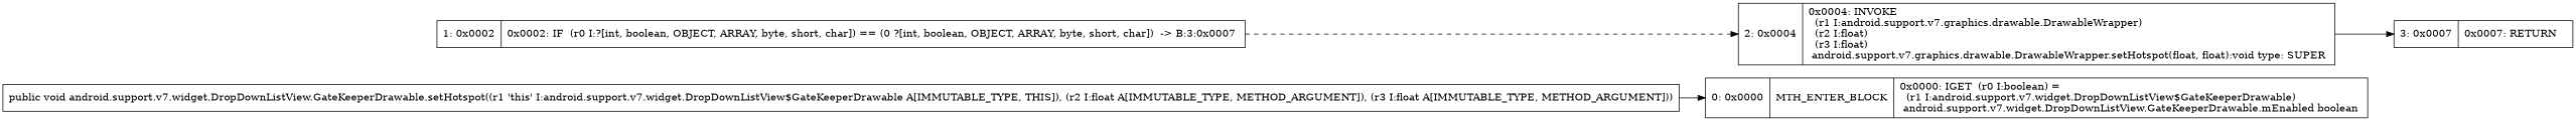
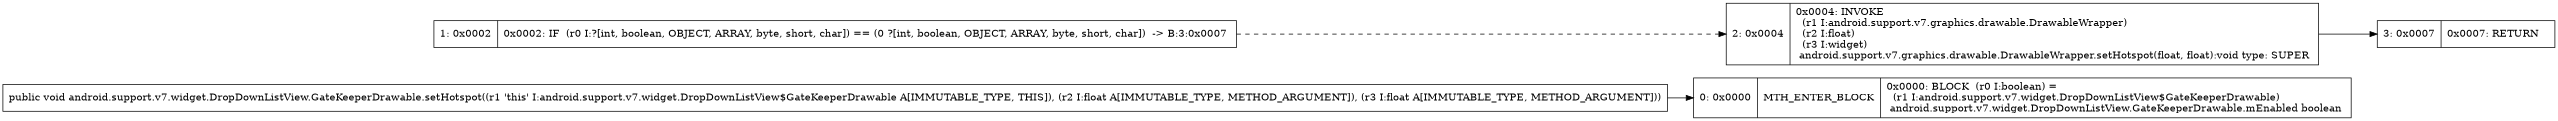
  digraph {
    rankdir=LR
    node [shape=record]
-   n1 [label="{0\:\ 0x0000|MTH_ENTER_BLOCK\l|0x0000: IGET  (r0 I:boolean) = \l  (r1 I:android.support.v7.widget.DropDownListView$GateKeeperDrawable)\l android.support.v7.widget.DropDownListView.GateKeeperDrawable.mEnabled boolean \l}"]
+   n1 [label="{0\:\ 0x0000|MTH_ENTER_BLOCK\l|0x0000: BLOCK  (r0 I:boolean) = \l  (r1 I:android.support.v7.widget.DropDownListView$GateKeeperDrawable)\l android.support.v7.widget.DropDownListView.GateKeeperDrawable.mEnabled boolean \l}"]
    n2 [label="{1\:\ 0x0002|0x0002: IF  (r0 I:?[int, boolean, OBJECT, ARRAY, byte, short, char]) == (0 ?[int, boolean, OBJECT, ARRAY, byte, short, char])  \-\> B:3:0x0007 \l}"]
-   n3 [label="{2\:\ 0x0004|0x0004: INVOKE  \l  (r1 I:android.support.v7.graphics.drawable.DrawableWrapper)\l  (r2 I:float)\l  (r3 I:float)\l android.support.v7.graphics.drawable.DrawableWrapper.setHotspot(float, float):void type: SUPER \l}"]
+   n3 [label="{2\:\ 0x0004|0x0004: INVOKE  \l  (r1 I:android.support.v7.graphics.drawable.DrawableWrapper)\l  (r2 I:float)\l  (r3 I:widget)\l android.support.v7.graphics.drawable.DrawableWrapper.setHotspot(float, float):void type: SUPER \l}"]
    n4 [label="{3\:\ 0x0007|0x0007: RETURN   \l}"]
    n5 [label="{public void android.support.v7.widget.DropDownListView.GateKeeperDrawable.setHotspot((r1 'this' I:android.support.v7.widget.DropDownListView$GateKeeperDrawable A[IMMUTABLE_TYPE, THIS]), (r2 I:float A[IMMUTABLE_TYPE, METHOD_ARGUMENT]), (r3 I:float A[IMMUTABLE_TYPE, METHOD_ARGUMENT])) }"]
    n2 -> n3 [style=dashed]
    n3 -> n4
    n5 -> n1
  }
